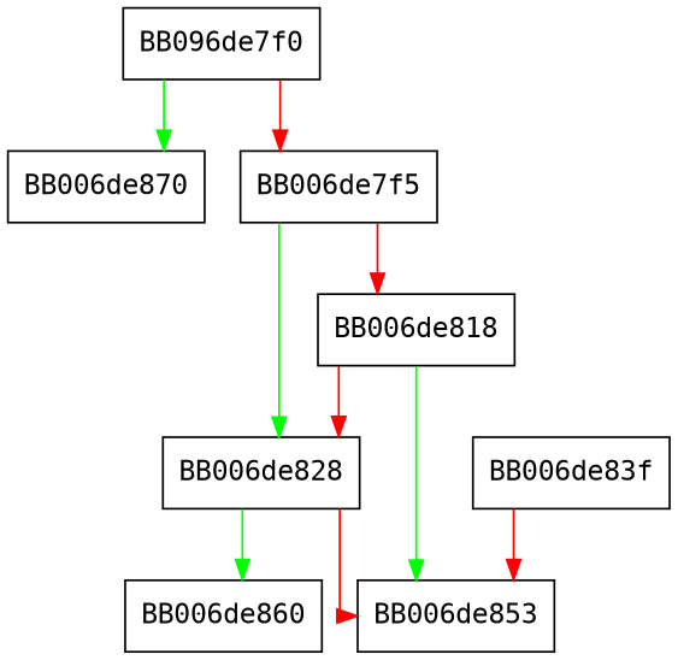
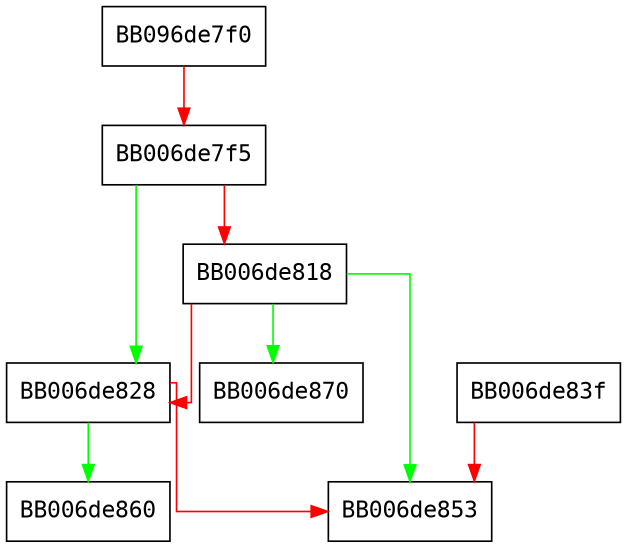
  digraph {
    fontname="DejaVu Sans Mono"
    splines=ortho
    node [fontname="DejaVu Sans Mono" shape=box]
    edge [color=red fontname="DejaVu Sans Mono"]
    n1 [label=BB096de7f0]
    BB006de870
    BB006de7f5
    BB006de828
    BB006de818
    BB006de860
    BB006de853
    BB006de83f
-   n1 -> BB006de870 [color=green]
+   BB006de818 -> BB006de870 [color=green]
    n1 -> BB006de7f5
    BB006de7f5 -> BB006de828 [color=green]
    BB006de7f5 -> BB006de818
    BB006de828 -> BB006de860 [color=green]
    BB006de828 -> BB006de853
    BB006de818 -> BB006de828
    BB006de818 -> BB006de853 [color=green]
    BB006de83f -> BB006de853
  }
